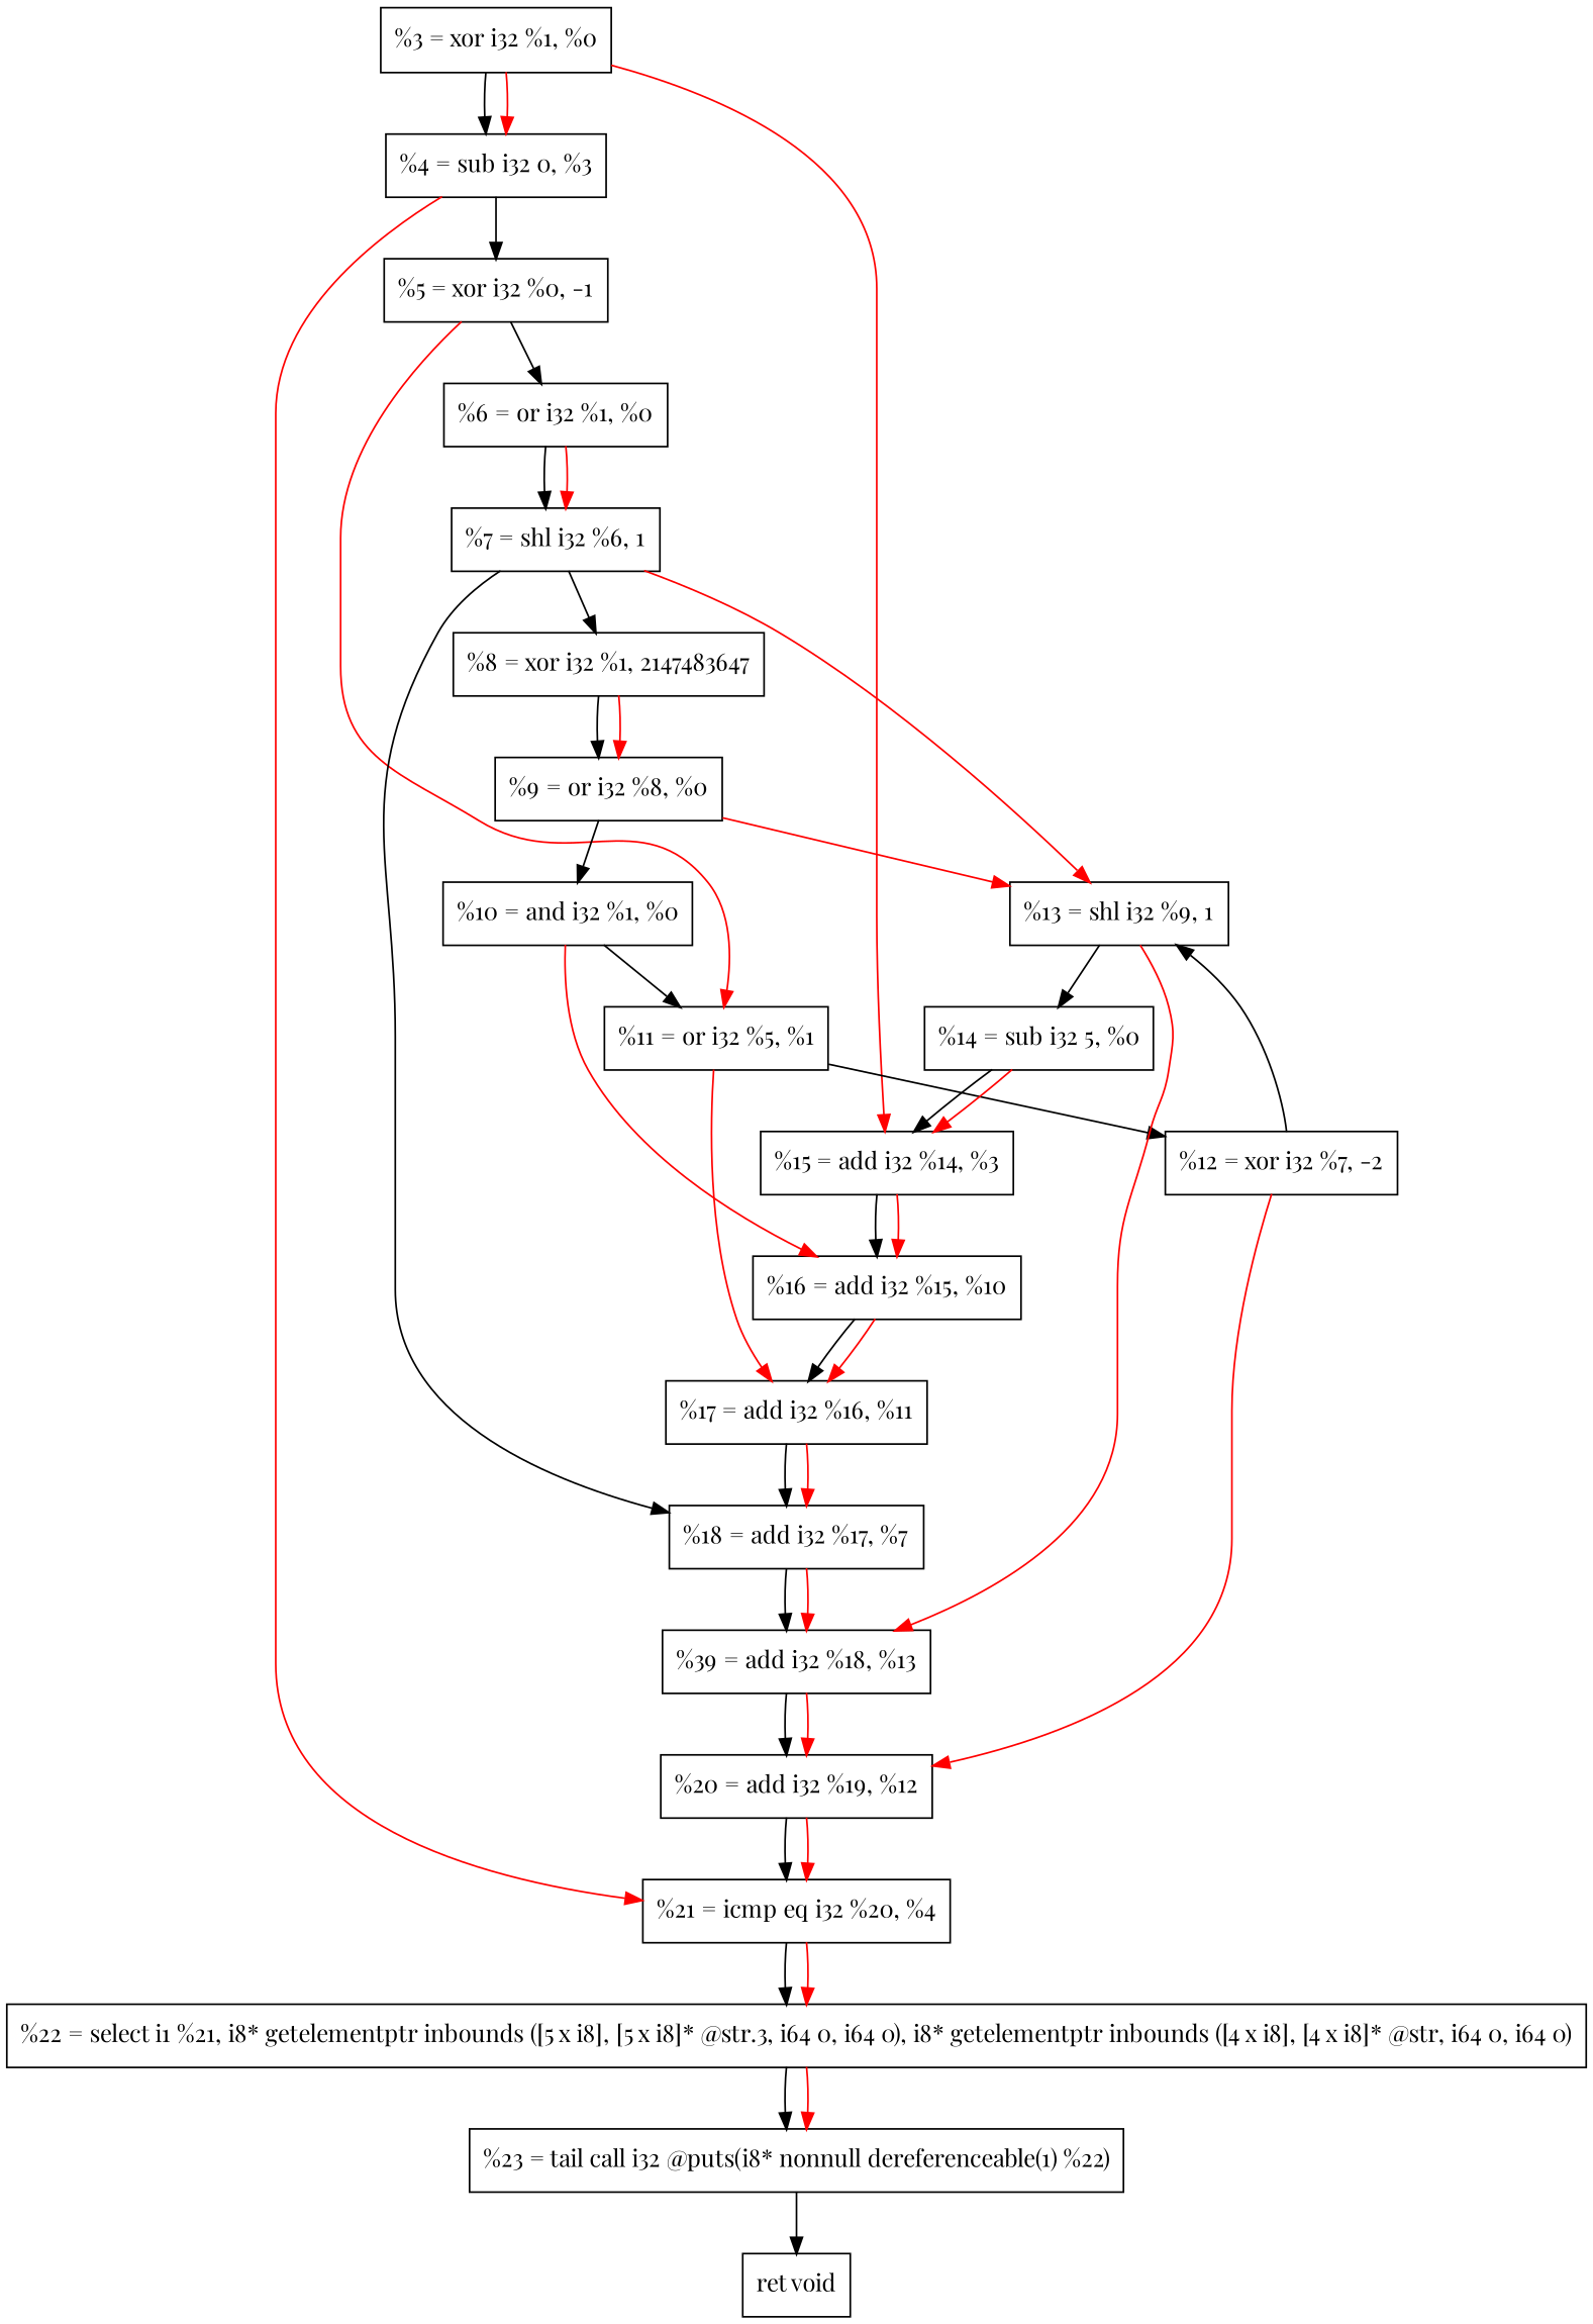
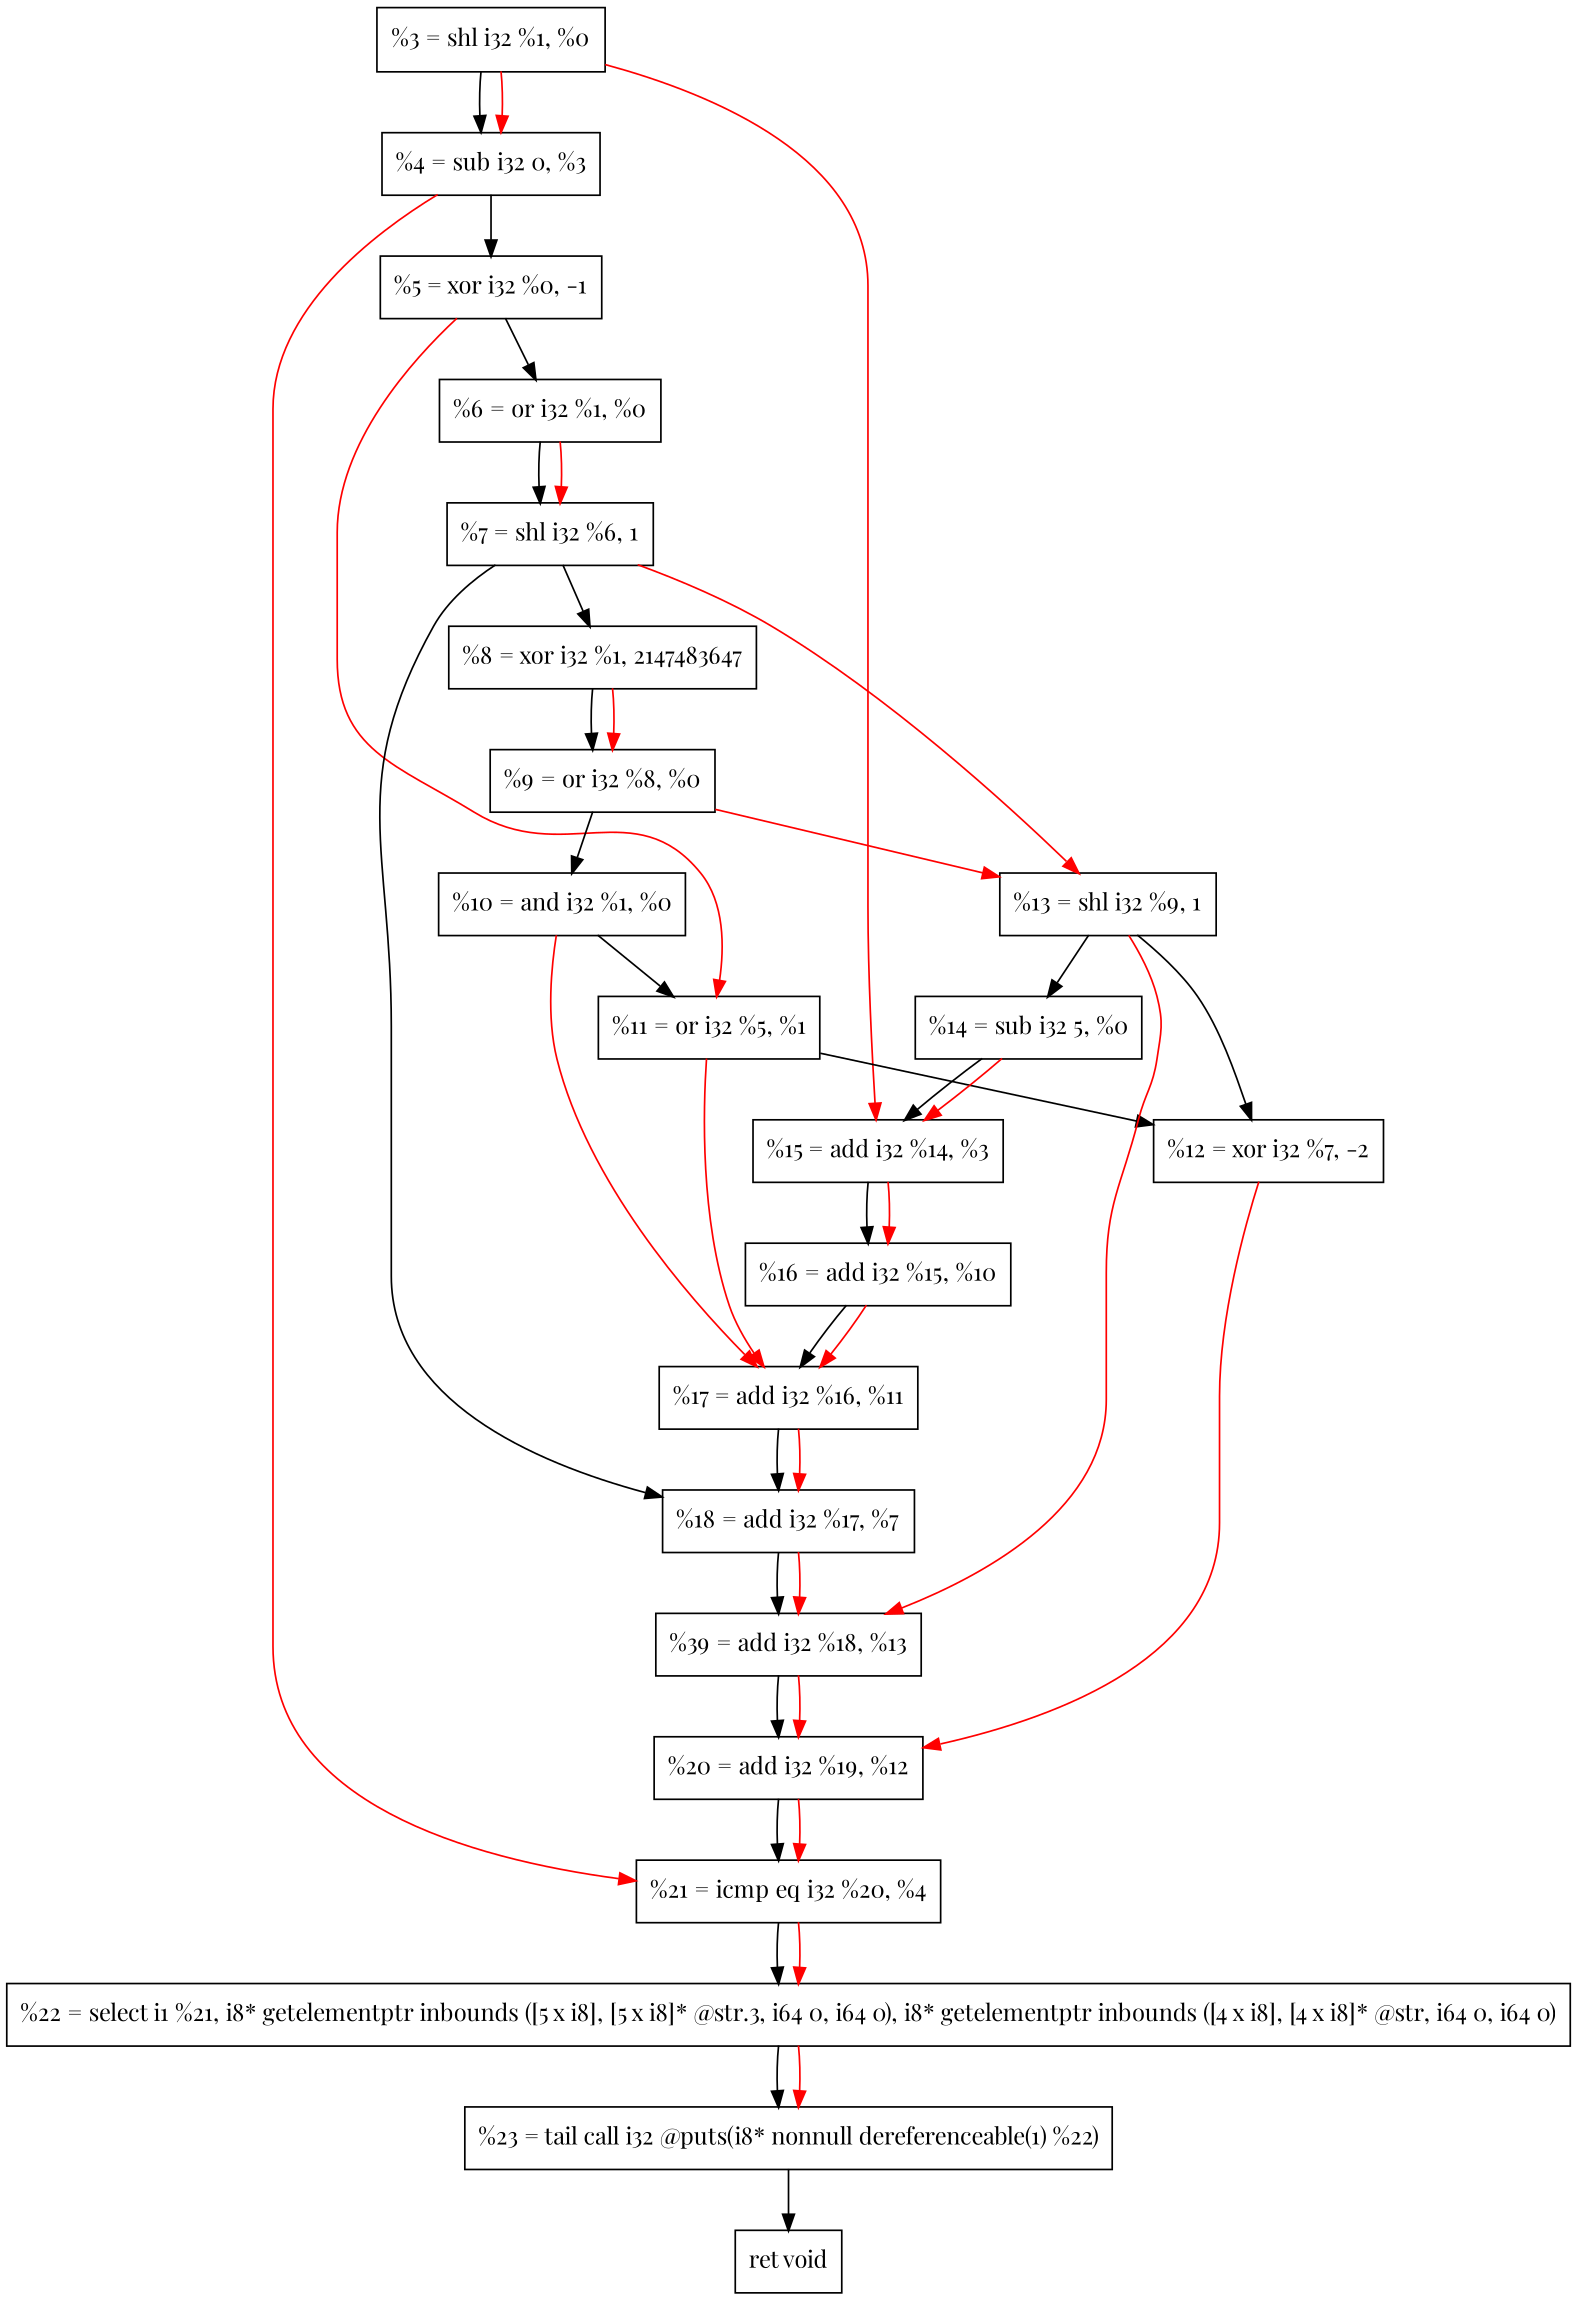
  digraph {
    fontname="Playfair Display"
    node [fontname="Playfair Display" shape=record]
    edge [fontname="Playfair Display"]
-   n1 [label="  %3 = xor i32 %1, %0"]
+   n1 [label="%3 = shl i32 %1, %0"]
    n2 [label="  %4 = sub i32 0, %3"]
    n3 [label="  %15 = add i32 %14, %3"]
    n4 [label="  %5 = xor i32 %0, -1"]
    n5 [label="  %21 = icmp eq i32 %20, %4"]
    n6 [label="  %16 = add i32 %15, %10"]
    n7 [label="  %6 = or i32 %1, %0"]
    n8 [label="  %11 = or i32 %5, %1"]
    n9 [label="  %22 = select i1 %21, i8* getelementptr inbounds ([5 x i8], [5 x i8]* @str.3, i64 0, i64 0), i8* getelementptr inbounds ([4 x i8], [4 x i8]* @str, i64 0, i64 0)"]
    n10 [label="  %7 = shl i32 %6, 1"]
    n11 [label="  %12 = xor i32 %7, -2"]
    n12 [label="  %17 = add i32 %16, %11"]
    n13 [label="  %8 = xor i32 %1, 2147483647"]
    n14 [label="  %18 = add i32 %17, %7"]
    n15 [label="  %13 = shl i32 %9, 1"]
    n16 [label="  %9 = or i32 %8, %0"]
    n17 [label="  %20 = add i32 %19, %12"]
    n18 [label="%39 = add i32 %18, %13"]
    n19 [label="  %10 = and i32 %1, %0"]
    n20 [label="  %14 = sub i32 5, %0"]
    n21 [label="  %23 = tail call i32 @puts(i8* nonnull dereferenceable(1) %22)"]
    n22 [label="  ret void"]
    n1 -> n2
    n1 -> n2 [color=red]
    n1 -> n3 [color=red]
    n2 -> n4
    n2 -> n5 [color=red]
    n3 -> n6
    n3 -> n6 [color=red]
    n4 -> n7
    n4 -> n8 [color=red]
    n5 -> n9
    n5 -> n9 [color=red]
    n6 -> n12
    n6 -> n12 [color=red]
    n7 -> n10
    n7 -> n10 [color=red]
    n8 -> n11
    n8 -> n12 [color=red]
    n9 -> n21
    n9 -> n21 [color=red]
    n10 -> n13
    n10 -> n14 [color=black]
    n10 -> n15 [color=red]
-   n11 -> n15
+   n15 -> n11
    n11 -> n17 [color=red]
    n12 -> n14
    n12 -> n14 [color=red]
    n13 -> n16
    n13 -> n16 [color=red]
    n14 -> n18
    n14 -> n18 [color=red]
    n15 -> n18 [color=red]
    n15 -> n20
    n16 -> n15 [color=red]
    n16 -> n19
    n17 -> n5
    n17 -> n5 [color=red]
    n18 -> n17
    n18 -> n17 [color=red]
-   n19 -> n6 [color=red]
+   n19 -> n12 [color=red]
    n19 -> n8
    n20 -> n3
    n20 -> n3 [color=red]
    n21 -> n22
  }
